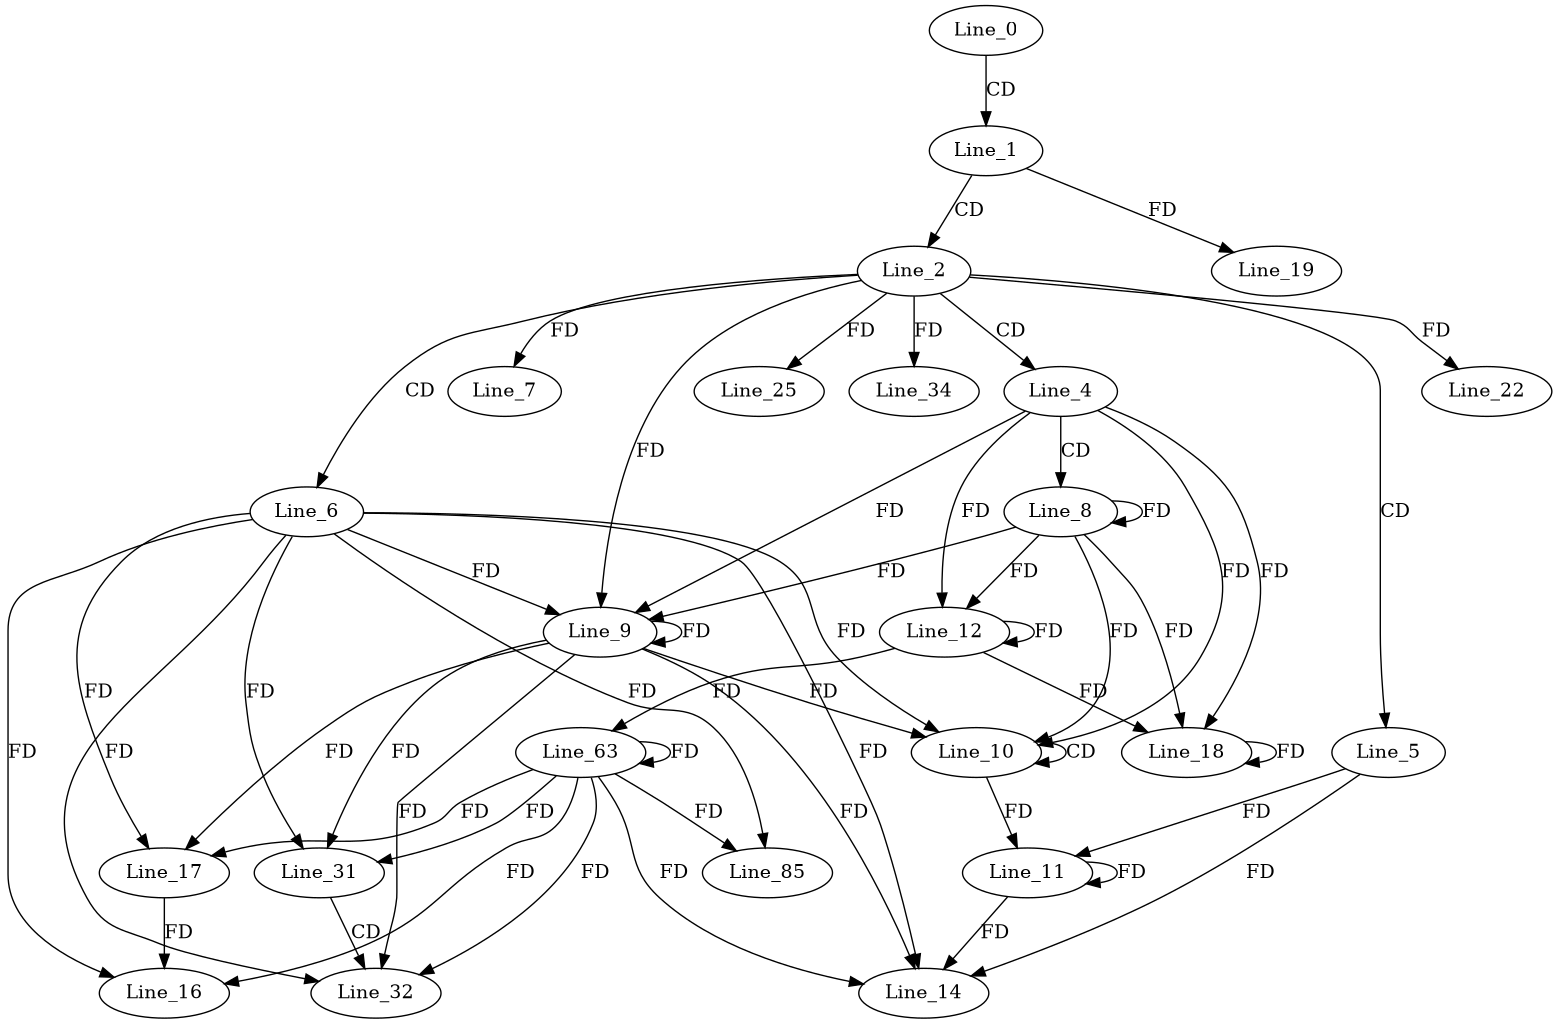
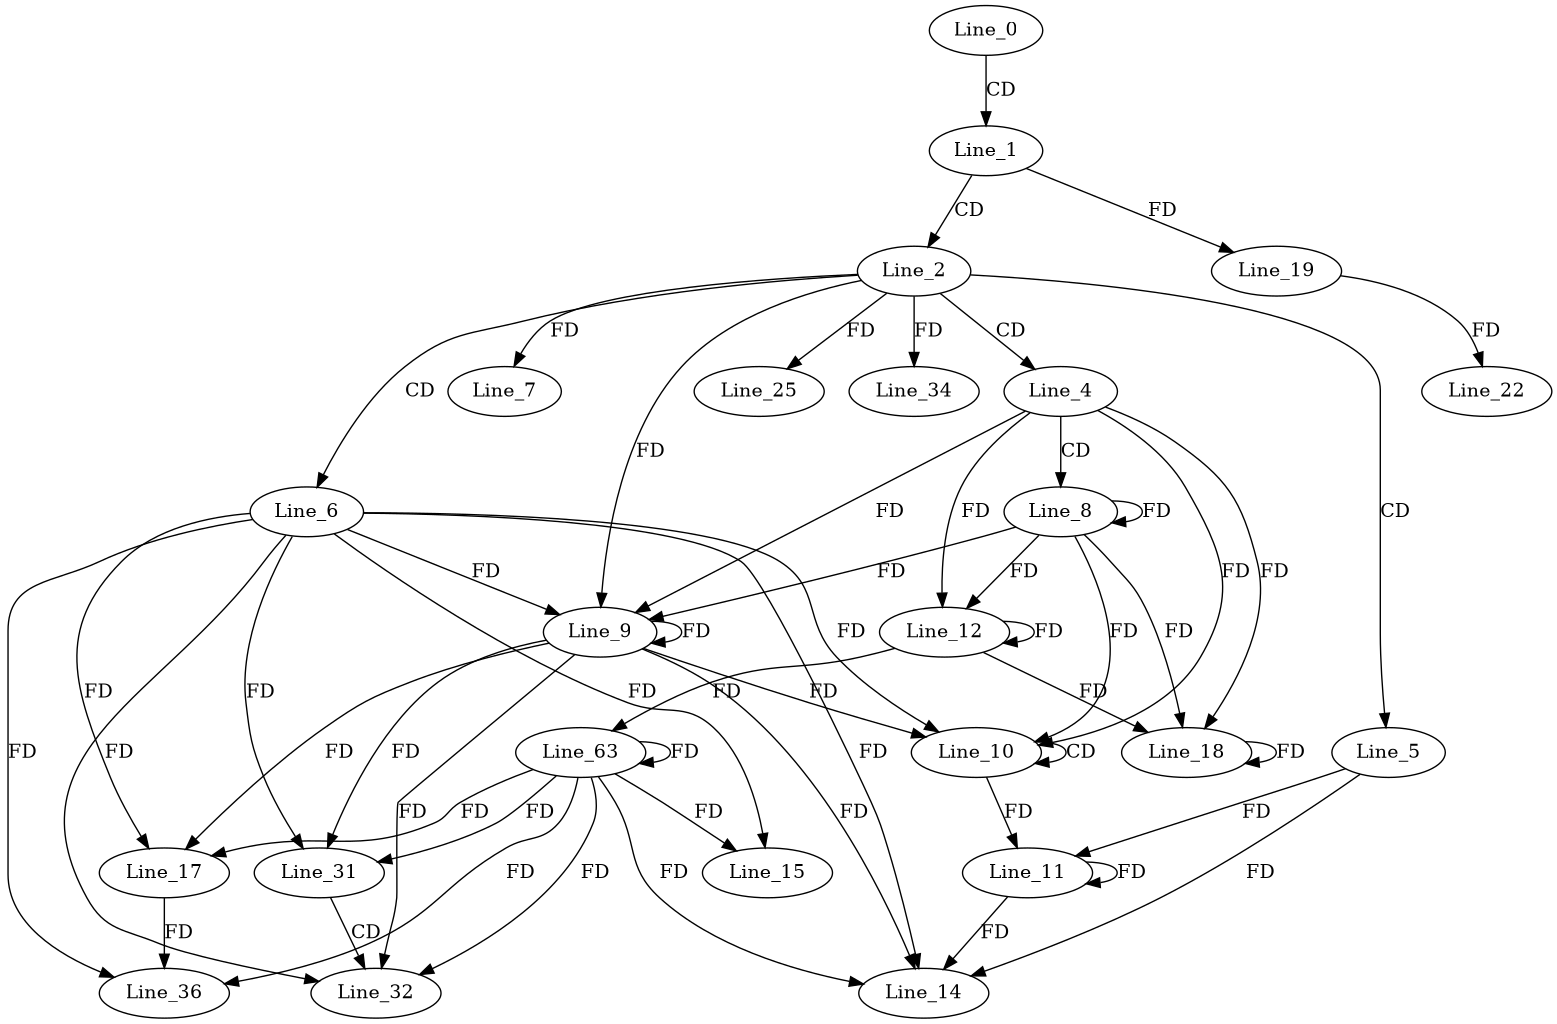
  digraph {
    Line_0
    Line_1
    Line_2
    Line_19
    n5 [label=Line_6]
    Line_4
    Line_5
    Line_7
    Line_9
    Line_22
    Line_25
    Line_34
    Line_10
    Line_14
-   Line_15 [label=Line_85]
-   Line_16
+   Line_15
+   Line_16 [label=Line_36]
    Line_17
    Line_31
    Line_32
    Line_8
    Line_12
    Line_18
    Line_11
    n24 [label=Line_63]
    Line_0 -> Line_1 [label=CD]
    Line_1 -> Line_2 [label=CD]
    Line_1 -> Line_19 [label=FD]
    Line_2 -> n5 [label=CD]
    Line_2 -> Line_4 [label=CD]
    Line_2 -> Line_5 [label=CD]
    Line_2 -> Line_7 [label=FD]
    Line_2 -> Line_9 [label=FD]
-   Line_2 -> Line_22 [label=FD]
+   Line_19 -> Line_22 [label=FD]
    Line_2 -> Line_25 [label=FD]
    Line_2 -> Line_34 [label=FD]
    n5 -> Line_9 [label=FD]
    n5 -> Line_10 [label=FD]
    n5 -> Line_14 [label=FD]
    n5 -> Line_15 [label=FD]
    n5 -> Line_16 [label=FD]
    n5 -> Line_17 [label=FD]
    n5 -> Line_31 [label=FD]
    n5 -> Line_32 [label=FD]
    Line_4 -> Line_9 [label=FD]
    Line_4 -> Line_10 [label=FD]
    Line_4 -> Line_8 [label=CD]
    Line_4 -> Line_12 [label=FD]
    Line_4 -> Line_18 [label=FD]
    Line_5 -> Line_14 [label=FD]
    Line_5 -> Line_11 [label=FD]
    Line_9 -> Line_9 [label=FD]
    Line_9 -> Line_10 [label=FD]
    Line_9 -> Line_14 [label=FD]
    Line_9 -> Line_17 [label=FD]
    Line_9 -> Line_31 [label=FD]
    Line_9 -> Line_32 [label=FD]
    Line_10 -> Line_10 [label=CD]
    Line_10 -> Line_11 [label=FD]
    Line_17 -> Line_16 [label=FD]
    Line_31 -> Line_32 [label=CD]
    Line_8 -> Line_9 [label=FD]
    Line_8 -> Line_10 [label=FD]
    Line_8 -> Line_8 [label=FD]
    Line_8 -> Line_12 [label=FD]
    Line_8 -> Line_18 [label=FD]
    Line_12 -> Line_12 [label=FD]
    Line_12 -> Line_18 [label=FD]
    Line_12 -> n24 [label=FD]
    Line_18 -> Line_18 [label=FD]
    Line_11 -> Line_14 [label=FD]
    Line_11 -> Line_11 [label=FD]
    n24 -> Line_14 [label=FD]
    n24 -> Line_15 [label=FD]
    n24 -> Line_16 [label=FD]
    n24 -> Line_17 [label=FD]
    n24 -> Line_31 [label=FD]
    n24 -> Line_32 [label=FD]
    n24 -> n24 [label=FD]
  }
